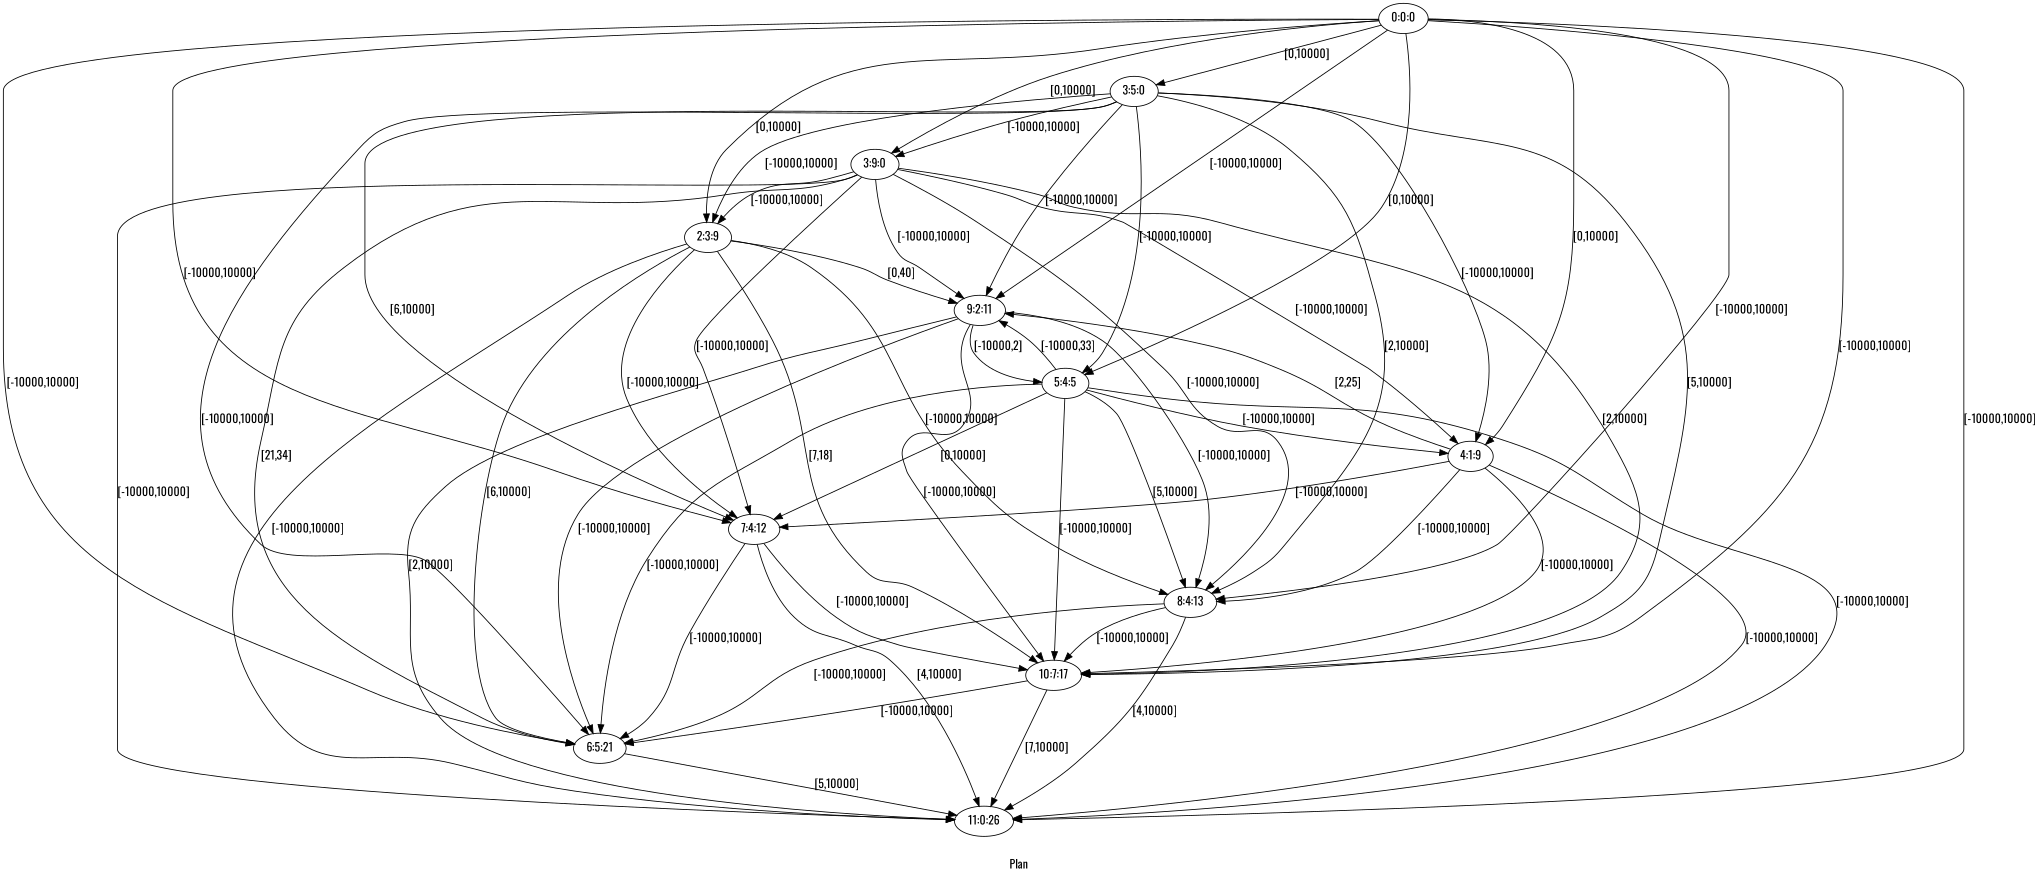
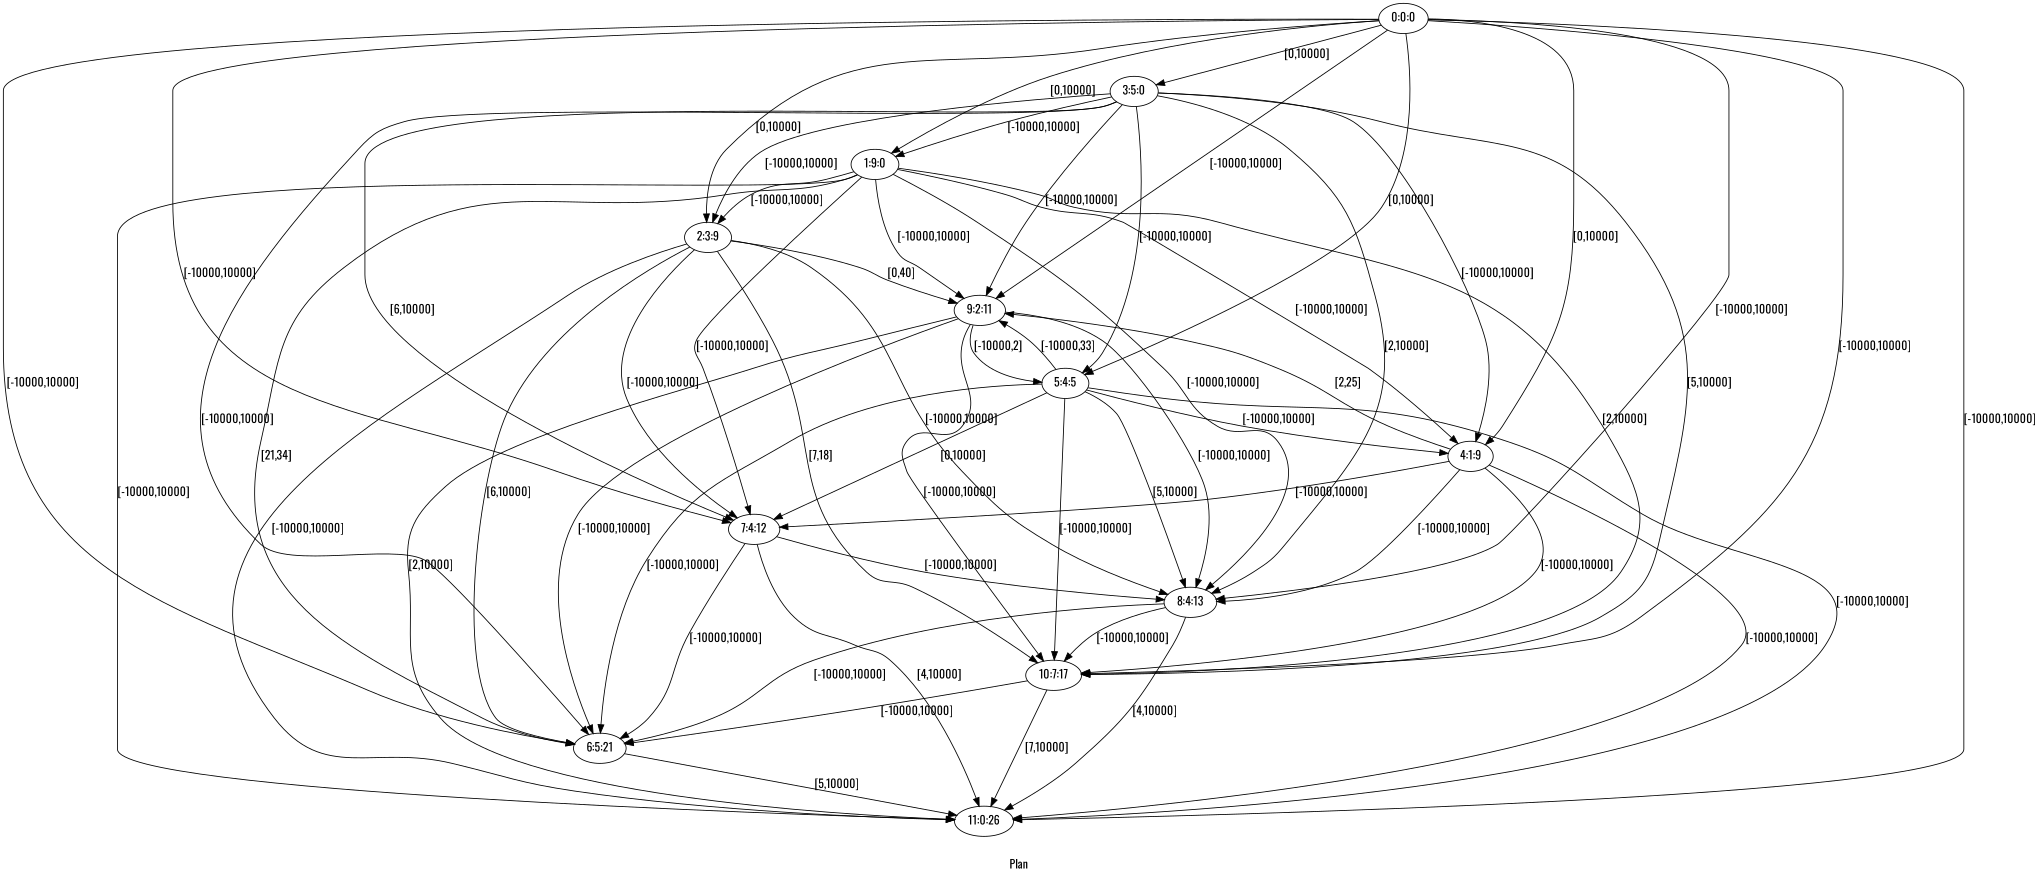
  digraph {
    fldt=0.465599
    fontname=Oswald
    label="Plan "
    nodesep=.45
    rankdir=TB
    node [fontname=Oswald]
    edge [fontname=Oswald]
    "0:0:0"
-   "1:9:0" [label="3:9:0"]
+   "1:9:0"
    "2:3:9"
    "3:5:0"
    "4:1:9"
    "5:4:5"
    "6:5:21"
    "7:4:12"
    "8:4:13"
    "9:2:11"
    "10:7:17"
    "11:0:26"
    "0:0:0" -> "1:9:0" [label="[0,10000]"]
    "0:0:0" -> "2:3:9" [label="[0,10000]"]
    "0:0:0" -> "3:5:0" [label="[0,10000]"]
    "0:0:0" -> "4:1:9" [label="[0,10000]"]
    "0:0:0" -> "5:4:5" [label="[0,10000]"]
    "0:0:0" -> "6:5:21" [label="[-10000,10000]"]
    "0:0:0" -> "7:4:12" [label="[-10000,10000]"]
    "0:0:0" -> "8:4:13" [label="[-10000,10000]"]
    "0:0:0" -> "9:2:11" [label="[-10000,10000]"]
    "0:0:0" -> "10:7:17" [label="[-10000,10000]"]
    "0:0:0" -> "11:0:26" [label="[-10000,10000]"]
    "1:9:0" -> "2:3:9" [label="[-10000,10000]"]
    "1:9:0" -> "4:1:9" [label="[-10000,10000]"]
    "1:9:0" -> "6:5:21" [label="[21,34]"]
    "1:9:0" -> "7:4:12" [label="[-10000,10000]"]
    "1:9:0" -> "8:4:13" [label="[-10000,10000]"]
    "1:9:0" -> "9:2:11" [label="[-10000,10000]"]
    "1:9:0" -> "10:7:17" [label="[2,10000]"]
    "1:9:0" -> "11:0:26" [label="[-10000,10000]"]
    "2:3:9" -> "6:5:21" [label="[6,10000]"]
    "2:3:9" -> "7:4:12" [label="[-10000,10000]"]
    "2:3:9" -> "8:4:13" [label="[-10000,10000]"]
    "2:3:9" -> "9:2:11" [label="[0,40]"]
    "2:3:9" -> "10:7:17" [label="[7,18]"]
    "2:3:9" -> "11:0:26" [label="[-10000,10000]"]
    "3:5:0" -> "1:9:0" [label="[-10000,10000]"]
    "3:5:0" -> "2:3:9" [label="[-10000,10000]"]
    "3:5:0" -> "4:1:9" [label="[-10000,10000]"]
    "3:5:0" -> "5:4:5" [label="[-10000,10000]"]
    "3:5:0" -> "6:5:21" [label="[-10000,10000]"]
    "3:5:0" -> "7:4:12" [label="[6,10000]"]
    "3:5:0" -> "8:4:13" [label="[2,10000]"]
    "3:5:0" -> "9:2:11" [label="[-10000,10000]"]
    "3:5:0" -> "10:7:17" [label="[5,10000]"]
    "4:1:9" -> "7:4:12" [label="[-10000,10000]"]
    "4:1:9" -> "8:4:13" [label="[-10000,10000]"]
    "4:1:9" -> "9:2:11" [label="[2,25]"]
    "4:1:9" -> "10:7:17" [label="[-10000,10000]"]
    "4:1:9" -> "11:0:26" [label="[-10000,10000]"]
    "5:4:5" -> "4:1:9" [label="[-10000,10000]"]
    "5:4:5" -> "6:5:21" [label="[-10000,10000]"]
    "5:4:5" -> "7:4:12" [label="[0,10000]"]
    "5:4:5" -> "8:4:13" [label="[5,10000]"]
    "5:4:5" -> "9:2:11" [label="[-10000,33]"]
    "5:4:5" -> "10:7:17" [label="[-10000,10000]"]
    "5:4:5" -> "11:0:26" [label="[-10000,10000]"]
    "6:5:21" -> "11:0:26" [label="[5,10000]"]
    "7:4:12" -> "6:5:21" [label="[-10000,10000]"]
-   "7:4:12" -> "10:7:17" [label="[-10000,10000]"]
+   "7:4:12" -> "8:4:13" [label="[-10000,10000]"]
    "7:4:12" -> "11:0:26" [label="[4,10000]"]
    "8:4:13" -> "6:5:21" [label="[-10000,10000]"]
    "8:4:13" -> "10:7:17" [label="[-10000,10000]"]
    "8:4:13" -> "11:0:26" [label="[4,10000]"]
    "9:2:11" -> "5:4:5" [label="[-10000,2]"]
    "9:2:11" -> "6:5:21" [label="[-10000,10000]"]
    "9:2:11" -> "8:4:13" [label="[-10000,10000]"]
    "9:2:11" -> "10:7:17" [label="[-10000,10000]"]
    "9:2:11" -> "11:0:26" [label="[2,10000]"]
    "10:7:17" -> "6:5:21" [label="[-10000,10000]"]
    "10:7:17" -> "11:0:26" [label="[7,10000]"]
  }
